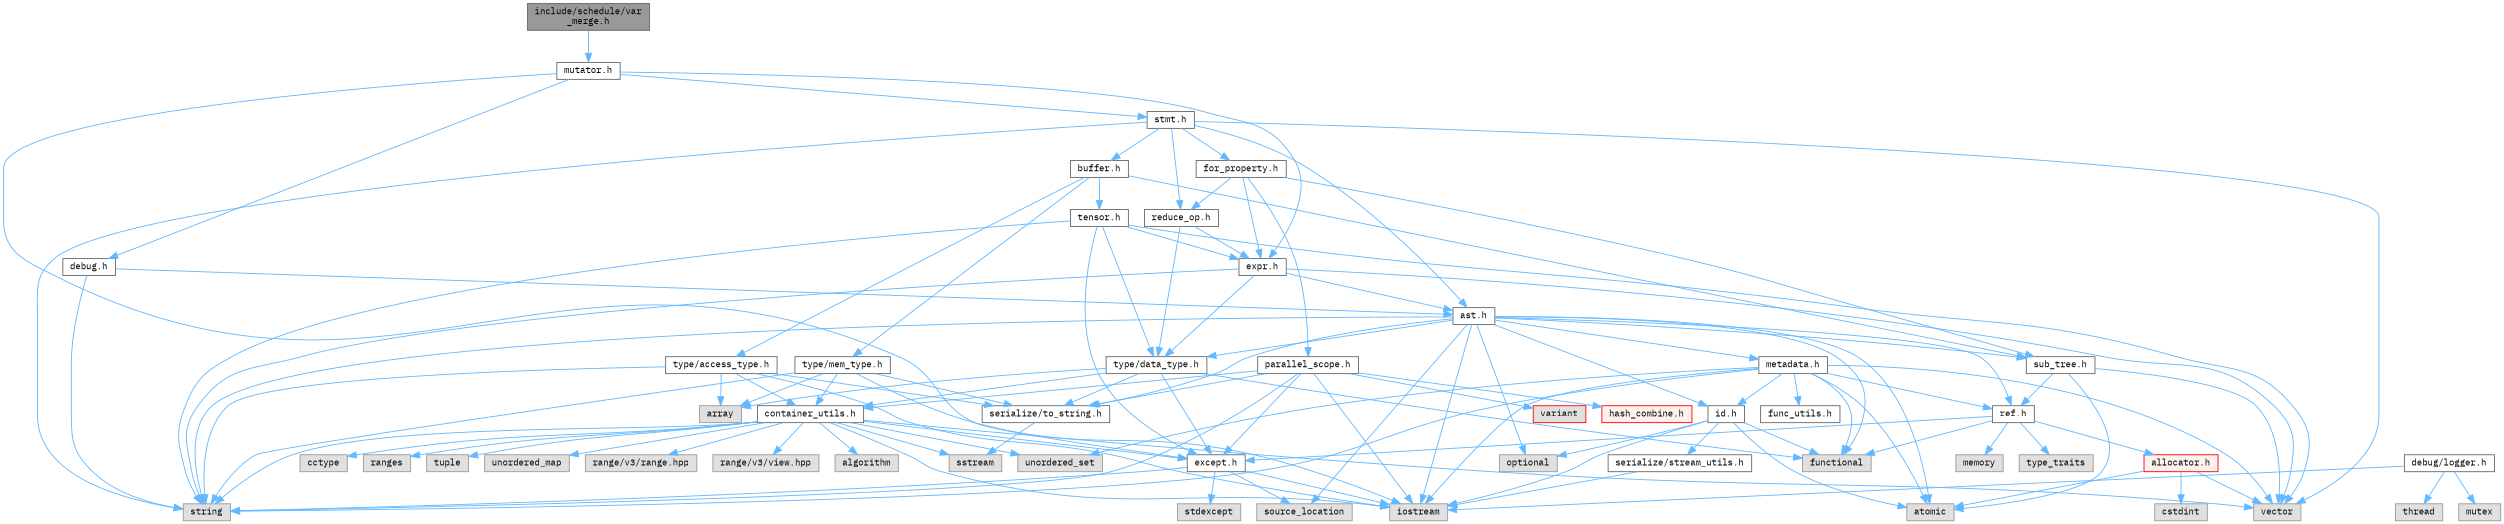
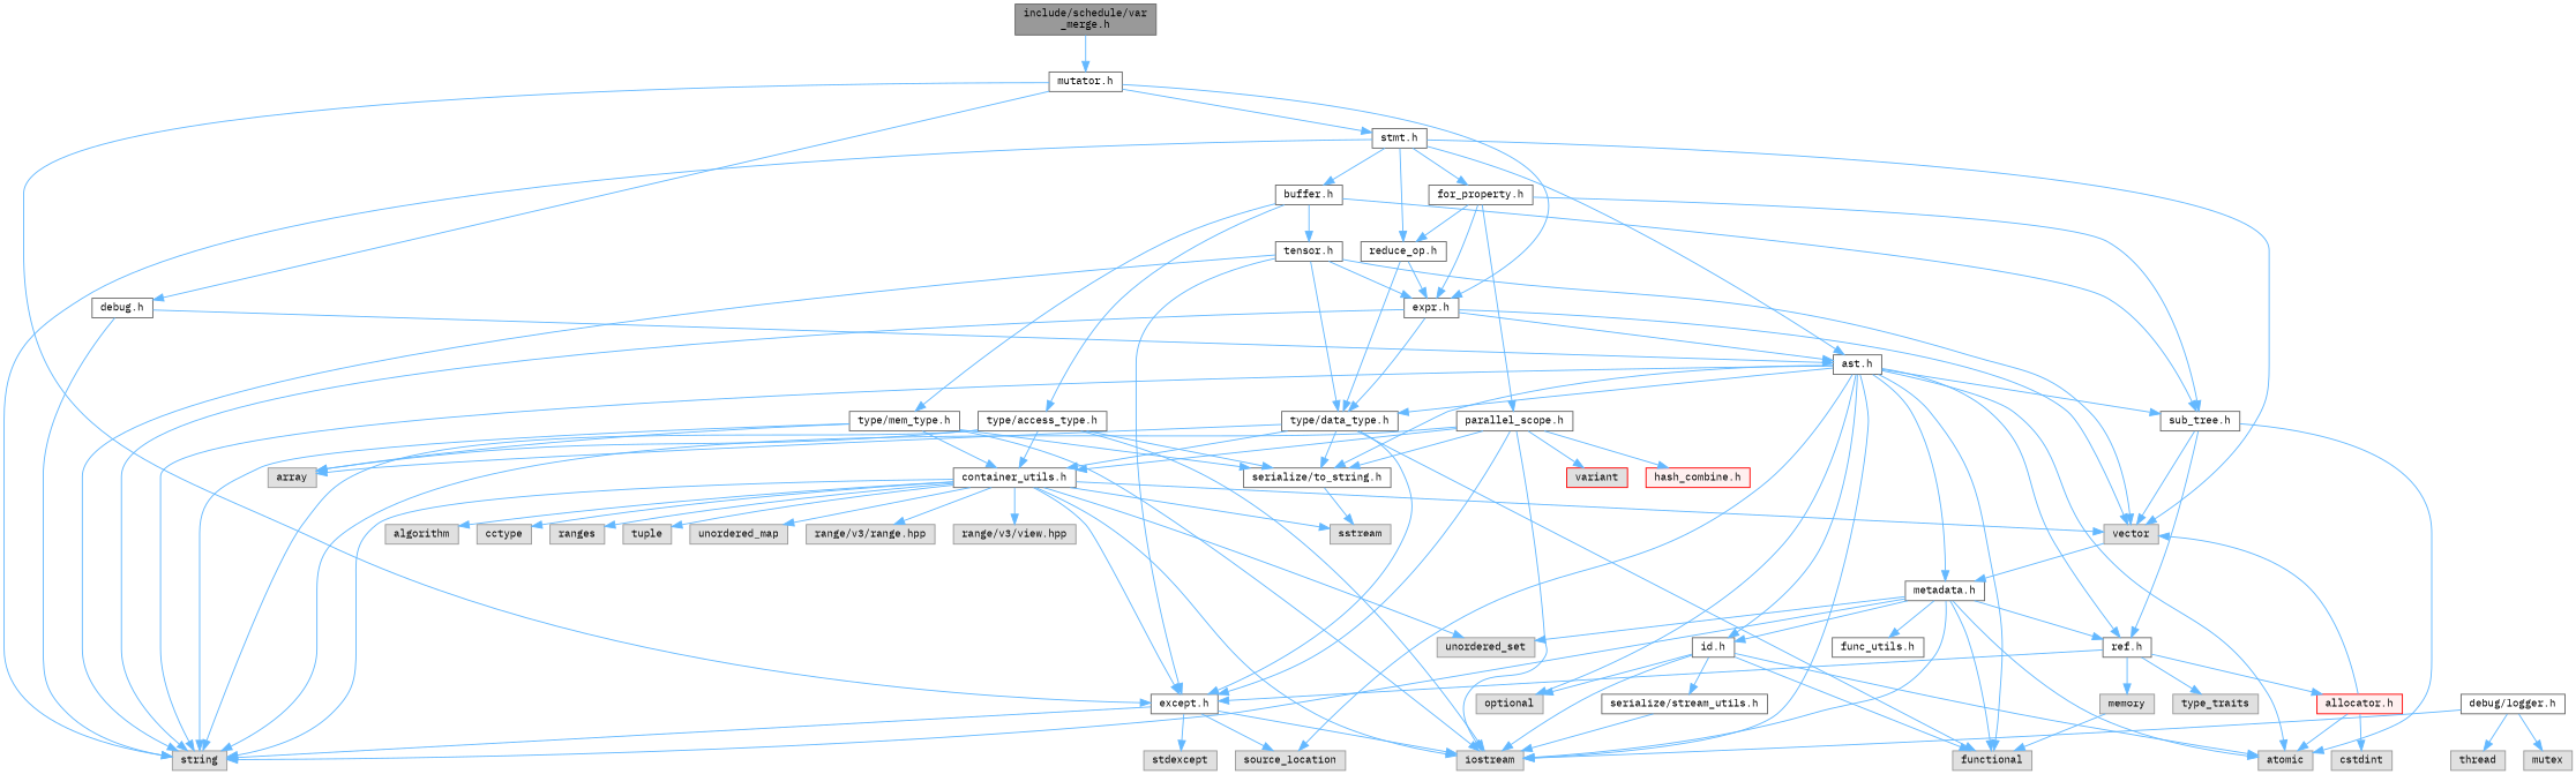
  digraph {
    fontname="IBM Plex Mono"
    node [color=grey40 fillcolor="#E0E0E0" fontname="IBM Plex Mono" fontsize=10 shape=box style=filled]
    edge [color=steelblue1 fontname="IBM Plex Mono" fontsize=10 labelfontname=Helvetica labelfontsize=10 style=solid]
    n1 [color=gray40 fillcolor=grey60 fontcolor=black height=0.2 label="include/schedule/var\l_merge.h" width=0.4]
    n2 [fillcolor=white height=0.2 label="mutator.h" width=0.4]
    n3 [fillcolor=white height=0.2 label="debug.h" width=0.4]
    n4 [fillcolor=white height=0.2 label="except.h" width=0.4]
    n5 [fillcolor=white height=0.2 label="expr.h" width=0.4]
    n6 [fillcolor=white height=0.2 label="stmt.h" width=0.4]
    n7 [color=grey60 height=0.2 label=string width=0.4]
    n8 [fillcolor=white height=0.2 label="ast.h" width=0.4]
    n9 [color=grey60 height=0.2 label=iostream width=0.4]
    n10 [color=grey60 height=0.2 label=source_location width=0.4]
    n11 [color=grey60 height=0.2 label=stdexcept width=0.4]
    n12 [fillcolor=white height=0.2 label="type/data_type.h" width=0.4]
    n13 [color=grey60 height=0.2 label=vector width=0.4]
    n14 [fillcolor=white height=0.2 label="buffer.h" width=0.4]
    n15 [fillcolor=white height=0.2 label="for_property.h" width=0.4]
    n16 [fillcolor=white height=0.2 label="reduce_op.h" width=0.4]
    n17 [color=grey60 height=0.2 label=atomic width=0.4]
    n18 [color=grey60 height=0.2 label=functional width=0.4]
    n19 [color=grey60 height=0.2 label=optional width=0.4]
    n20 [fillcolor=white height=0.2 label="id.h" width=0.4]
    n21 [fillcolor=white height=0.2 label="metadata.h" width=0.4]
    n22 [fillcolor=white height=0.2 label="ref.h" width=0.4]
    n23 [fillcolor=white height=0.2 label="serialize/to_string.h" width=0.4]
    n24 [fillcolor=white height=0.2 label="sub_tree.h" width=0.4]
    n25 [fillcolor=white height=0.2 label="debug/logger.h" width=0.4]
    n26 [color=grey60 height=0.2 label=mutex width=0.4]
    n27 [color=grey60 height=0.2 label=thread width=0.4]
    n28 [fillcolor=white height=0.2 label="serialize/stream_utils.h" width=0.4]
    n29 [color=grey60 height=0.2 label=unordered_set width=0.4]
    n30 [fillcolor=white height=0.2 label="func_utils.h" width=0.4]
    n31 [color=grey60 height=0.2 label=memory width=0.4]
    n32 [color=grey60 height=0.2 label=type_traits width=0.4]
    n33 [color=red fillcolor="#FFF0F0" height=0.2 label="allocator.h" width=0.4]
    n34 [color=grey60 height=0.2 label=sstream width=0.4]
    n35 [color=grey60 height=0.2 label=array width=0.4]
    n36 [fillcolor=white height=0.2 label="container_utils.h" width=0.4]
    n37 [color=grey60 height=0.2 label=cstdint width=0.4]
    n38 [color=grey60 height=0.2 label=algorithm width=0.4]
    n39 [color=grey60 height=0.2 label=cctype width=0.4]
    n40 [color=grey60 height=0.2 label=ranges width=0.4]
    n41 [color=grey60 height=0.2 label=tuple width=0.4]
    n42 [color=grey60 height=0.2 label=unordered_map width=0.4]
    n43 [color=grey60 height=0.2 label="range/v3/range.hpp" width=0.4]
    n44 [color=grey60 height=0.2 label="range/v3/view.hpp" width=0.4]
    n45 [fillcolor=white height=0.2 label="tensor.h" width=0.4]
    n46 [fillcolor=white height=0.2 label="type/access_type.h" width=0.4]
    n47 [fillcolor=white height=0.2 label="type/mem_type.h" width=0.4]
    n48 [fillcolor=white height=0.2 label="parallel_scope.h" width=0.4]
    n49 [color=red height=0.2 label=variant width=0.4]
    n50 [color=red fillcolor="#FFF0F0" height=0.2 label="hash_combine.h" width=0.4]
    n1 -> n2
    n2 -> n3
    n2 -> n4
    n2 -> n5
    n2 -> n6
    n3 -> n7
    n3 -> n8
    n4 -> n7
    n4 -> n9
    n4 -> n10
    n4 -> n11
    n5 -> n7
    n5 -> n8
    n5 -> n12
    n5 -> n13
    n6 -> n7
    n6 -> n8
    n6 -> n13
    n6 -> n14
    n6 -> n15
    n6 -> n16
    n8 -> n7
    n8 -> n9
    n8 -> n10
    n8 -> n12
    n8 -> n17
    n8 -> n18
    n8 -> n19
    n8 -> n20
    n8 -> n21
    n8 -> n22
    n8 -> n23
    n8 -> n24
    n12 -> n4
    n12 -> n18
    n12 -> n23
    n12 -> n35
    n12 -> n36
    n14 -> n24
    n14 -> n45
    n14 -> n46
    n14 -> n47
    n15 -> n5
    n15 -> n16
    n15 -> n24
    n15 -> n48
    n16 -> n5
    n16 -> n12
    n20 -> n9
    n20 -> n17
    n20 -> n18
    n20 -> n19
    n20 -> n28
    n21 -> n7
    n21 -> n9
-   n21 -> n13
+   n13 -> n21
    n21 -> n17
    n21 -> n18
    n21 -> n20
    n21 -> n22
    n21 -> n29
    n21 -> n30
    n22 -> n4
-   n22 -> n18
+   n31 -> n18
    n22 -> n31
    n22 -> n32
    n22 -> n33
    n23 -> n34
    n24 -> n13
    n24 -> n17
    n24 -> n22
    n25 -> n9
    n25 -> n26
    n25 -> n27
    n28 -> n9
    n33 -> n13
    n33 -> n17
    n33 -> n37
    n36 -> n4
    n36 -> n7
    n36 -> n9
    n36 -> n13
    n36 -> n29
    n36 -> n34
    n36 -> n38
    n36 -> n39
    n36 -> n40
    n36 -> n41
    n36 -> n42
    n36 -> n43
    n36 -> n44
    n45 -> n4
    n45 -> n5
    n45 -> n7
    n45 -> n12
    n45 -> n13
    n46 -> n7
    n46 -> n9
    n46 -> n23
    n46 -> n35
    n46 -> n36
    n47 -> n7
    n47 -> n9
    n47 -> n23
    n47 -> n35
    n47 -> n36
    n48 -> n4
    n48 -> n7
    n48 -> n9
    n48 -> n23
    n48 -> n36
    n48 -> n49
    n48 -> n50
  }
